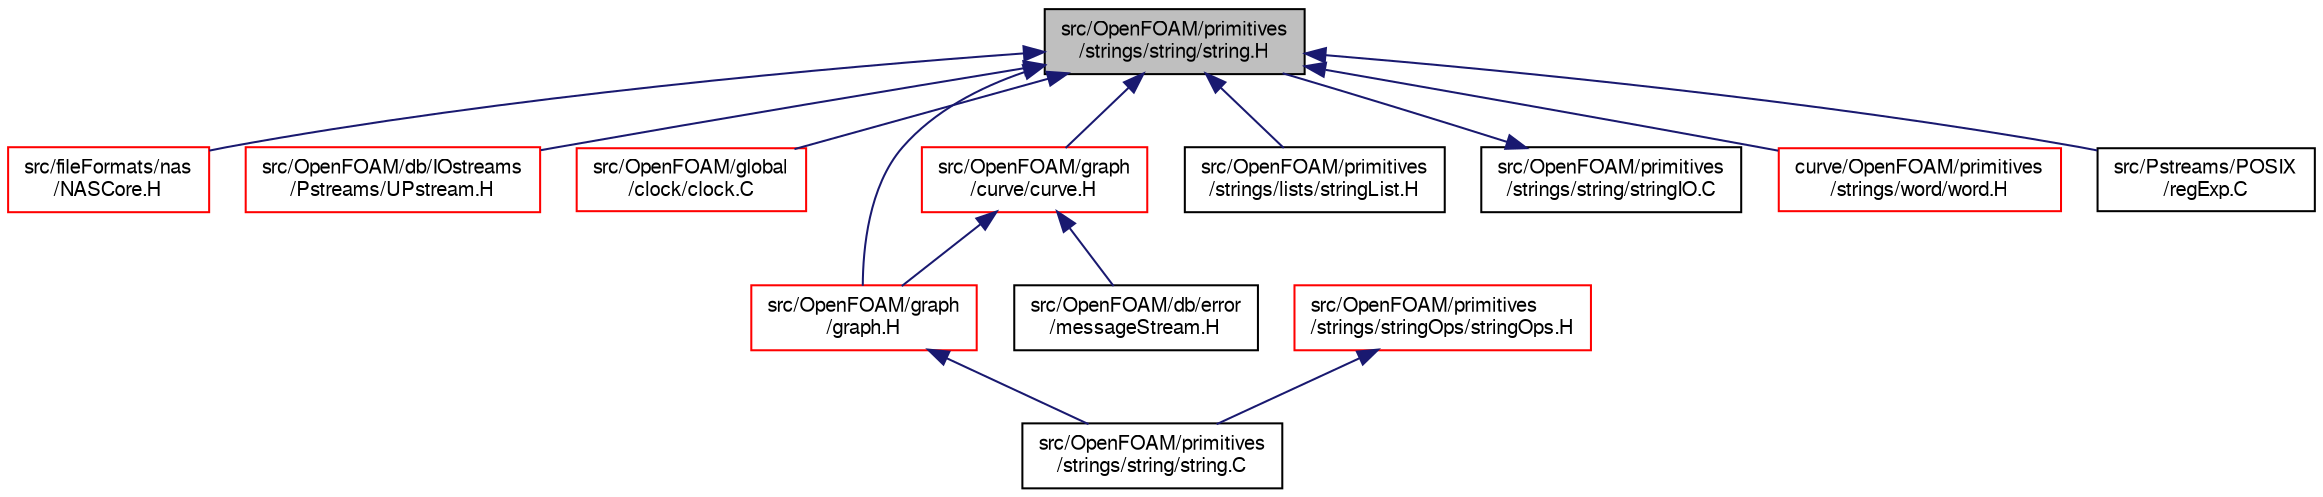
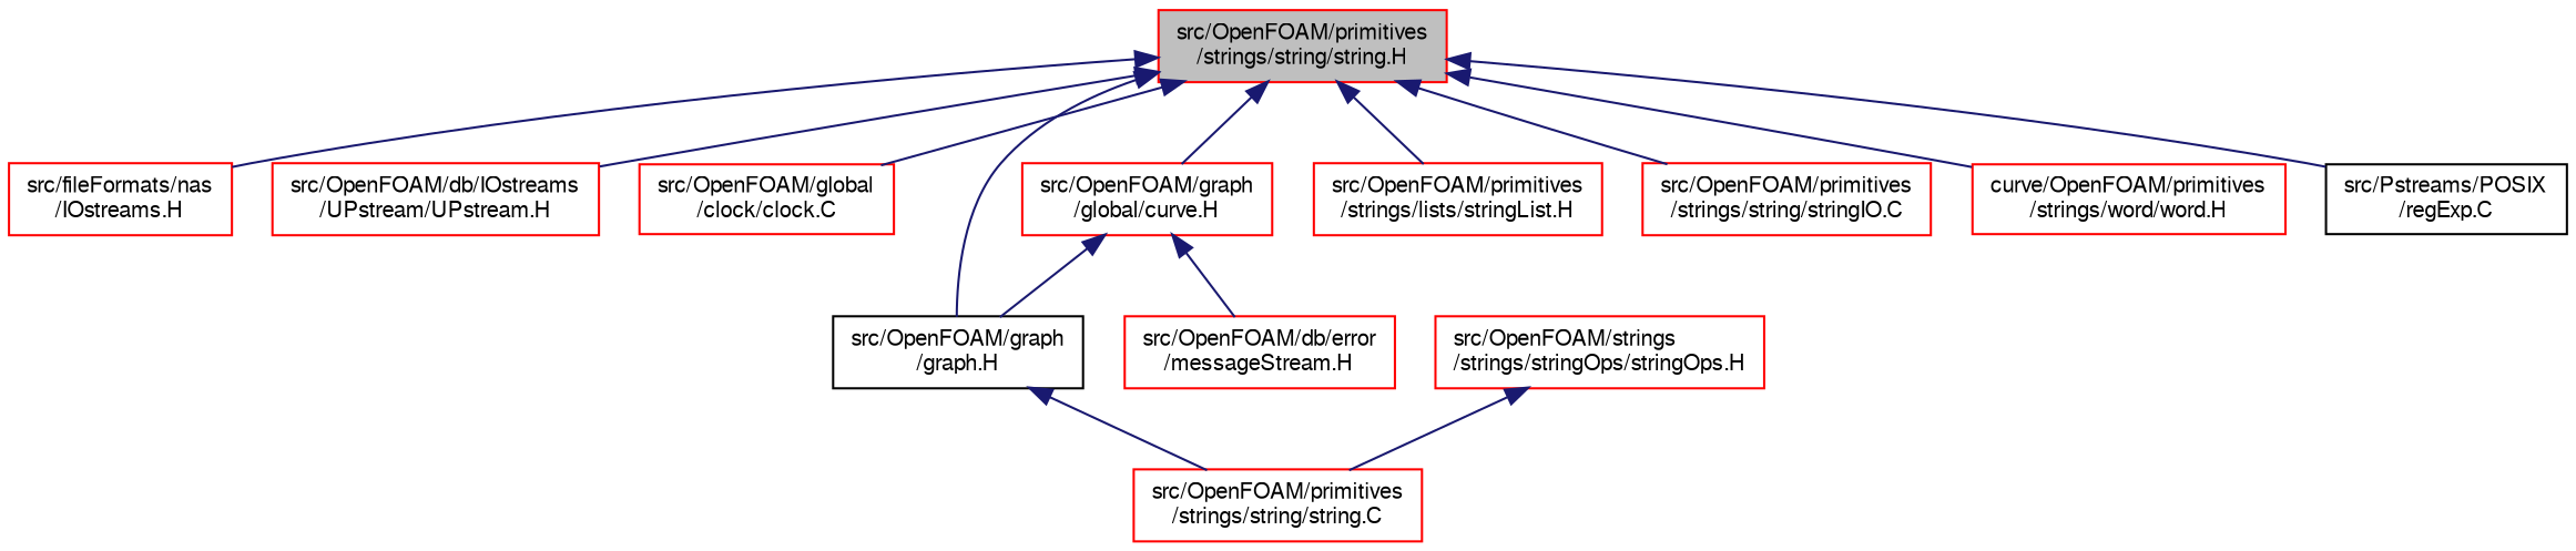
  digraph {
    node [color=red fontname=FreeSans fontsize=10 shape=record]
    edge [color=midnightblue dir=back fontname=FreeSans fontsize=10 labelfontname=FreeSans labelfontsize=10 style=solid]
-   n1 [color=black fillcolor=grey75 fontcolor=black height=0.2 label="src/OpenFOAM/primitives\l/strings/string/string.H" style=filled width=0.4]
-   n2 [height=0.2 label="src/fileFormats/nas\l/NASCore.H" width=0.4]
-   n3 [height=0.2 label="src/OpenFOAM/db/IOstreams\l/Pstreams/UPstream.H" width=0.4]
+   n1 [fillcolor=grey75 fontcolor=black height=0.2 label="src/OpenFOAM/primitives\l/strings/string/string.H" style=filled width=0.4]
+   n2 [height=0.2 label="src/fileFormats/nas\l/IOstreams.H" width=0.4]
+   n3 [height=0.2 label="src/OpenFOAM/db/IOstreams\l/UPstream/UPstream.H" width=0.4]
    n4 [height=0.2 label="src/OpenFOAM/global\l/clock/clock.C" width=0.4]
-   n5 [height=0.2 label="src/OpenFOAM/graph\l/curve/curve.H" width=0.4]
-   n6 [height=0.2 label="src/OpenFOAM/graph\l/graph.H" width=0.4]
-   n7 [color=black height=0.2 label="src/OpenFOAM/primitives\l/strings/lists/stringList.H" width=0.4]
-   n8 [color=black height=0.2 label="src/OpenFOAM/primitives\l/strings/string/stringIO.C" width=0.4]
+   n5 [height=0.2 label="src/OpenFOAM/graph\l/global/curve.H" width=0.4]
+   n6 [color=black height=0.2 label="src/OpenFOAM/graph\l/graph.H" width=0.4]
+   n7 [height=0.2 label="src/OpenFOAM/primitives\l/strings/lists/stringList.H" width=0.4]
+   n8 [height=0.2 label="src/OpenFOAM/primitives\l/strings/string/stringIO.C" width=0.4]
    n9 [height=0.2 label="curve/OpenFOAM/primitives\l/strings/word/word.H" width=0.4]
    n10 [color=black height=0.2 label="src/Pstreams/POSIX\l/regExp.C" width=0.4]
-   n11 [color=black height=0.2 label="src/OpenFOAM/db/error\l/messageStream.H" width=0.4]
-   n12 [color=black height=0.2 label="src/OpenFOAM/primitives\l/strings/string/string.C" width=0.4]
-   n13 [height=0.2 label="src/OpenFOAM/primitives\l/strings/stringOps/stringOps.H" width=0.4]
+   n11 [height=0.2 label="src/OpenFOAM/db/error\l/messageStream.H" width=0.4]
+   n12 [height=0.2 label="src/OpenFOAM/primitives\l/strings/string/string.C" width=0.4]
+   n13 [height=0.2 label="src/OpenFOAM/strings\l/strings/stringOps/stringOps.H" width=0.4]
    n1 -> n2
    n1 -> n3
    n1 -> n4
    n1 -> n5
    n1 -> n6
    n1 -> n7
-   n8 -> n1
+   n1 -> n8
    n1 -> n9
    n1 -> n10
    n5 -> n6
    n5 -> n11
    n6 -> n12
    n13 -> n12
  }
